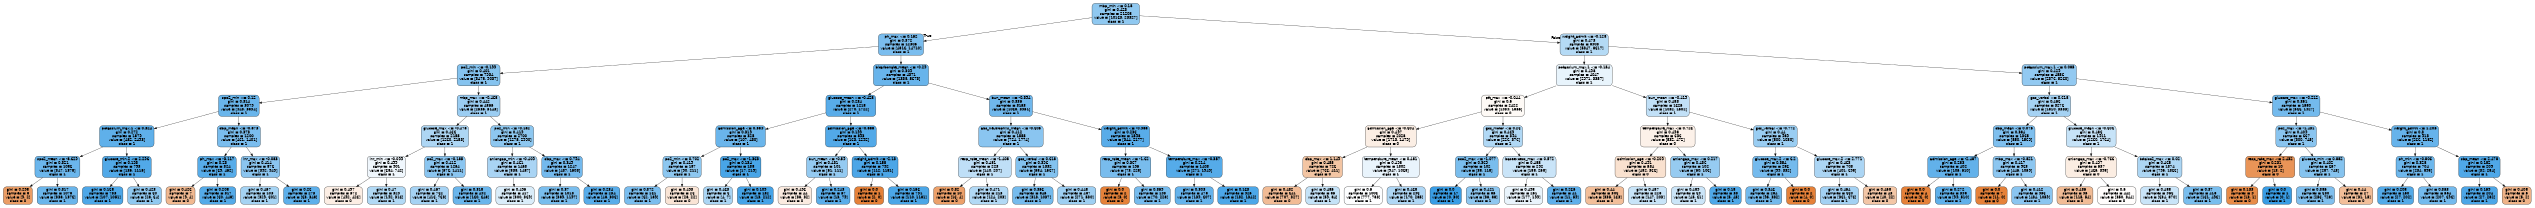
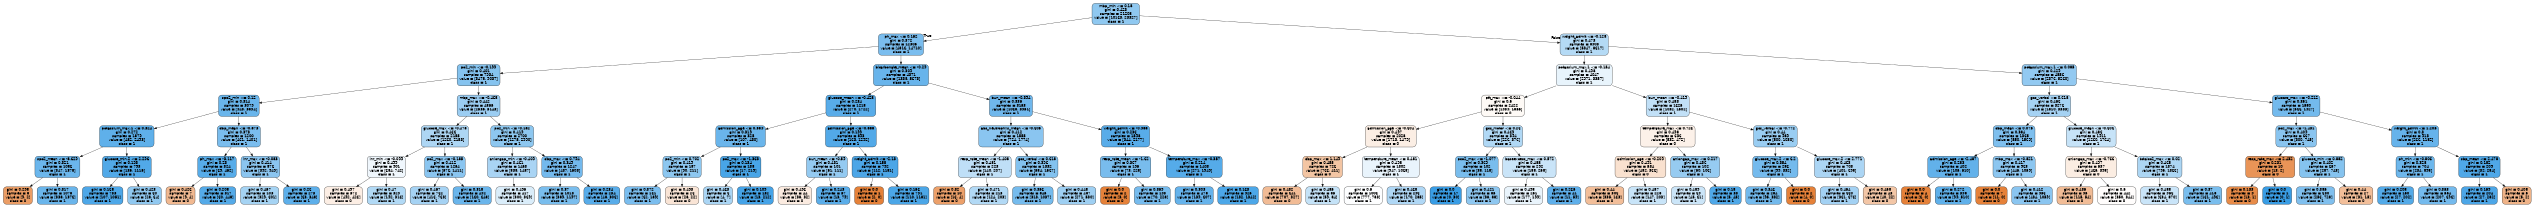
  digraph {
    node [color=black fillcolor="#e58139" fontname=helvetica shape=box style="filled, rounded"]
    edge [fontname=helvetica]
    n1 [fillcolor="#8fc8f0" label="mbp_min <= 0.18\ngini = 0.423\nsamples = 21208\nvalue = [10163, 23327]\nclass = 1"]
    n2 [fillcolor="#7abdee" label="ph_max <= 0.152\ngini = 0.372\nsamples = 12305\nvalue = [4816, 14710]\nclass = 1"]
    n3 [fillcolor="#b4daf5" label="weight_admit <= -0.128\ngini = 0.473\nsamples = 8903\nvalue = [5347, 8617]\nclass = 1"]
    n4 [fillcolor="#85c3ef" label="po2_min <= -0.199\ngini = 0.401\nsamples = 7934\nvalue = [3478, 9037]\nclass = 1"]
    n5 [fillcolor="#68b4eb" label="bicarbonate_mean <= -0.29\ngini = 0.309\nsamples = 4371\nvalue = [1338, 5673]\nclass = 1"]
    n6 [fillcolor="#e8f4fc" label="potassium_max.1 <= -0.154\ngini = 0.498\nsamples = 4047\nvalue = [2971, 3357]\nclass = 1"]
    n7 [fillcolor="#92c9f1" label="potassium_max.1 <= 0.085\ngini = 0.429\nsamples = 4856\nvalue = [2376, 5260]\nclass = 1"]
    n8 [fillcolor="#69b5eb" label="spo2_min <= 0.12\ngini = 0.314\nsamples = 3079\nvalue = [943, 3894]\nclass = 1"]
    n9 [fillcolor="#9bcdf2" label="mbp_max <= -0.468\ngini = 0.442\nsamples = 4855\nvalue = [2535, 5143]\nclass = 1"]
    n10 [fillcolor="#58ace9" label="glucose_mean <= -0.428\ngini = 0.234\nsamples = 1218\nvalue = [270, 1722]\nclass = 1"]
    n11 [fillcolor="#6fb7ec" label="bun_mean <= -0.394\ngini = 0.335\nsamples = 3153\nvalue = [1068, 3951]\nclass = 1"]
    n12 [fillcolor="#5fb0ea" label="potassium_max.1 <= 0.324\ngini = 0.272\nsamples = 1879\nvalue = [482, 2493]\nclass = 1"]
    n13 [fillcolor="#7abdee" label="dbp_mean <= -0.873\ngini = 0.373\nsamples = 1200\nvalue = [461, 1401]\nclass = 1"]
    n14 [fillcolor="#add6f4" label="glucose_max <= -0.478\ngini = 0.466\nsamples = 2155\nvalue = [1260, 2153]\nclass = 1"]
    n15 [fillcolor="#8dc7f0" label="po2_min <= -0.182\ngini = 0.419\nsamples = 2700\nvalue = [1275, 2990]\nclass = 1"]
    n16 [fillcolor="#6bb6ec" label="spo2_mean <= -8.629\ngini = 0.321\nsamples = 1086\nvalue = [347, 1378]\nclass = 1"]
    n17 [fillcolor="#51a9e8" label="glucose_min.2 <= 2.296\ngini = 0.193\nsamples = 793\nvalue = [135, 1115]\nclass = 1"]
    n18 [fillcolor="#57ace9" label="ph_max <= -3.117\ngini = 0.23\nsamples = 324\nvalue = [69, 452]\nclass = 1"]
    n19 [fillcolor="#8bc5f0" label="inr_max <= -0.083\ngini = 0.414\nsamples = 876\nvalue = [392, 949]\nclass = 1"]
    n20 [fillcolor="#eb9d65" label="gini = 0.298\nsamples = 8\nvalue = [9, 2]\nclass = 0"]
    n21 [fillcolor="#6ab5eb" label="gini = 0.317\nsamples = 1078\nvalue = [338, 1376]\nclass = 1"]
    n22 [fillcolor="#4da7e8" label="gini = 0.168\nsamples = 733\nvalue = [107, 1051]\nclass = 1"]
    n23 [fillcolor="#90c8f0" label="gini = 0.423\nsamples = 60\nvalue = [28, 64]\nclass = 1"]
    n24 [fillcolor="#f1b991" label="gini = 0.426\nsamples = 7\nvalue = [9, 4]\nclass = 0"]
    n25 [fillcolor="#54aae8" label="gini = 0.208\nsamples = 317\nvalue = [60, 448]\nclass = 1"]
    n26 [fillcolor="#a5d3f3" label="gini = 0.457\nsamples = 103\nvalue = [329, 601]\nclass = 1"]
    n27 [fillcolor="#5dafea" label="gini = 0.26\nsamples = 273\nvalue = [63, 348]\nclass = 1"]
    n28 [fillcolor="#f0f7fd" label="inr_min <= -0.099\ngini = 0.499\nsamples = 901\nvalue = [684, 742]\nclass = 1"]
    n29 [fillcolor="#8ac5f0" label="po2_max <= -0.185\ngini = 0.412\nsamples = 1254\nvalue = [576, 1411]\nclass = 1"]
    n30 [fillcolor="#a9d4f4" label="aniongap_min <= -0.409\ngini = 0.461\nsamples = 1453\nvalue = [838, 1487]\nclass = 1"]
    n31 [fillcolor="#73b9ed" label="dbp_max <= 0.794\ngini = 0.349\nsamples = 1247\nvalue = [437, 1503]\nclass = 1"]
    n32 [fillcolor="#fceee4" label="gini = 0.497\nsamples = 572\nvalue = [492, 426]\nclass = 0"]
    n33 [fillcolor="#b1d9f5" label="gini = 0.47\nsamples = 329\nvalue = [192, 316]\nclass = 1"]
    n34 [fillcolor="#a5d2f3" label="gini = 0.457\nsamples = 762\nvalue = [416, 763]\nclass = 1"]
    n35 [fillcolor="#6ab5eb" label="gini = 0.318\nsamples = 492\nvalue = [160, 648]\nclass = 1"]
    n36 [fillcolor="#daedfa" label="gini = 0.495\nsamples = 417\nvalue = [300, 369]\nclass = 1"]
    n37 [fillcolor="#79bded" label="gini = 0.37\nsamples = 1013\nvalue = [389, 1197]\nclass = 1"]
    n38 [fillcolor="#58ace9" label="gini = 0.234\nsamples = 234\nvalue = [48, 306]\nclass = 1"]
    n39 [fillcolor="#6ab5eb" label="admission_age <= 0.389\ngini = 0.319\nsamples = 325\nvalue = [107, 430]\nclass = 1"]
    n40 [fillcolor="#52a9e8" label="admission_age <= -0.888\ngini = 0.199\nsamples = 893\nvalue = [163, 1292]\nclass = 1"]
    n41 [fillcolor="#8ac5f0" label="abs_neutrophils_mean <= -0.605\ngini = 0.412\nsamples = 1555\nvalue = [724, 1774]\nclass = 1"]
    n42 [fillcolor="#58ace9" label="weight_admit <= -0.988\ngini = 0.236\nsamples = 1598\nvalue = [344, 2177]\nclass = 1"]
    n43 [fillcolor="#8dc7f0" label="po2_min <= 0.702\ngini = 0.419\nsamples = 187\nvalue = [90, 211]\nclass = 1"]
    n44 [fillcolor="#48a5e7" label="po2_max <= -1.363\ngini = 0.134\nsamples = 138\nvalue = [17, 219]\nclass = 1"]
    n45 [fillcolor="#94caf1" label="bun_mean <= -0.59\ngini = 0.431\nsamples = 101\nvalue = [51, 111]\nclass = 1"]
    n46 [fillcolor="#4ca6e7" label="weight_admit <= -2.13\ngini = 0.158\nsamples = 792\nvalue = [112, 1181]\nclass = 1"]
    n47 [fillcolor="#7abdee" label="gini = 0.372\nsamples = 161\nvalue = [62, 189]\nclass = 1"]
    n48 [fillcolor="#f9e4d5" label="gini = 0.493\nsamples = 26\nvalue = [28, 22]\nclass = 0"]
    n49 [fillcolor="#aad5f4" label="gini = 0.463\nsamples = 6\nvalue = [4, 7]\nclass = 1"]
    n50 [fillcolor="#45a3e7" label="gini = 0.109\nsamples = 132\nvalue = [13, 212]\nclass = 1"]
    n51 [fillcolor="#fbebe0" label="gini = 0.496\nsamples = 44\nvalue = [38, 32]\nclass = 0"]
    n52 [fillcolor="#5aade9" label="gini = 0.243\nsamples = 57\nvalue = [13, 79]\nclass = 1"]
    n53 [label="gini = 0.0\nsamples = 1\nvalue = [2, 0]\nclass = 0"]
    n54 [fillcolor="#4ba6e7" label="gini = 0.156\nsamples = 791\nvalue = [110, 1181]\nclass = 1"]
    n55 [fillcolor="#bfdff7" label="resp_rate_mean <= -1.408\ngini = 0.481\nsamples = 223\nvalue = [140, 207]\nclass = 1"]
    n56 [fillcolor="#83c2ef" label="gcs_verbal <= 0.618\ngini = 0.396\nsamples = 1332\nvalue = [584, 1567]\nclass = 1"]
    n57 [fillcolor="#78bced" label="resp_rate_mean <= -1.62\ngini = 0.367\nsamples = 195\nvalue = [73, 228]\nclass = 1"]
    n58 [fillcolor="#55abe9" label="temperature_max <= -0.357\ngini = 0.214\nsamples = 1403\nvalue = [271, 1949]\nclass = 1"]
    n59 [fillcolor="#eca06a" label="gini = 0.32\nsamples = 10\nvalue = [16, 4]\nclass = 0"]
    n60 [fillcolor="#b2d9f5" label="gini = 0.471\nsamples = 213\nvalue = [124, 203]\nclass = 1"]
    n61 [fillcolor="#75bbed" label="gini = 0.356\nsamples = 845\nvalue = [313, 1037]\nclass = 1"]
    n62 [fillcolor="#9ecff2" label="gini = 0.448\nsamples = 487\nvalue = [271, 530]\nclass = 1"]
    n63 [label="gini = 0.0\nsamples = 2\nvalue = [3, 0]\nclass = 0"]
    n64 [fillcolor="#76bbed" label="gini = 0.359\nsamples = 193\nvalue = [70, 228]\nclass = 1"]
    n65 [fillcolor="#66b3eb" label="gini = 0.303\nsamples = 478\nvalue = [139, 607]\nclass = 1"]
    n66 [fillcolor="#4ca7e8" label="gini = 0.163\nsamples = 925\nvalue = [132, 1342]\nclass = 1"]
    n67 [fillcolor="#fefaf6" label="ptt_max <= -0.044\ngini = 0.5\nsamples = 2422\nvalue = [1939, 1855]\nclass = 0"]
    n68 [fillcolor="#c1e0f7" label="bun_mean <= -0.419\ngini = 0.483\nsamples = 1625\nvalue = [1032, 1502]\nclass = 1"]
    n69 [fillcolor="#a5d2f3" label="gcs_verbal <= 0.618\ngini = 0.456\nsamples = 3276\nvalue = [1810, 3333]\nclass = 1"]
    n70 [fillcolor="#73baed" label="glucose_max <= -0.212\ngini = 0.351\nsamples = 1580\nvalue = [566, 1927]\nclass = 1"]
    n71 [fillcolor="#fbeee4" label="admission_age <= -0.604\ngini = 0.497\nsamples = 2028\nvalue = [1713, 1479]\nclass = 0"]
    n72 [fillcolor="#b0d8f5" label="gcs_motor <= 0.26\ngini = 0.469\nsamples = 394\nvalue = [226, 376]\nclass = 1"]
    n73 [fillcolor="#fcf1e9" label="temperature_max <= 0.726\ngini = 0.498\nsamples = 636\nvalue = [532, 472]\nclass = 0"]
    n74 [fillcolor="#99cdf2" label="gcs_verbal <= -0.772\ngini = 0.44\nsamples = 989\nvalue = [500, 1030]\nclass = 1"]
    n75 [fillcolor="#f3c5a3" label="dbp_max <= 1.149\ngini = 0.455\nsamples = 726\nvalue = [766, 411]\nclass = 0"]
    n76 [fillcolor="#e9f4fc" label="temperature_mean <= 0.481\ngini = 0.498\nsamples = 1302\nvalue = [947, 1068]\nclass = 1"]
    n77 [fillcolor="#79bded" label="pco2_max <= -1.077\ngini = 0.369\nsamples = 102\nvalue = [38, 118]\nclass = 1"]
    n78 [fillcolor="#c9e4f8" label="baseexcess_max <= 0.572\ngini = 0.488\nsamples = 292\nvalue = [188, 258]\nclass = 1"]
    n79 [fillcolor="#f1bb95" label="gini = 0.432\nsamples = 641\nvalue = [707, 327]\nclass = 0"]
    n80 [fillcolor="#c4e2f7" label="gini = 0.485\nsamples = 85\nvalue = [59, 84]\nclass = 1"]
    n81 [fillcolor="#fdfeff" label="gini = 0.5\nsamples = 1006\nvalue = [777, 783]\nclass = 1"]
    n82 [fillcolor="#afd7f5" label="gini = 0.468\nsamples = 296\nvalue = [170, 285]\nclass = 1"]
    n83 [fillcolor="#399de5" label="gini = 0.0\nsamples = 17\nvalue = [0, 30]\nclass = 1"]
    n84 [fillcolor="#8ec7f0" label="gini = 0.421\nsamples = 85\nvalue = [38, 88]\nclass = 1"]
    n85 [fillcolor="#e9f4fc" label="gini = 0.498\nsamples = 251\nvalue = [177, 199]\nclass = 1"]
    n86 [fillcolor="#5eafea" label="gini = 0.265\nsamples = 41\nvalue = [11, 59]\nclass = 1"]
    n87 [fillcolor="#f9e1cf" label="admission_age <= -0.209\ngini = 0.491\nsamples = 534\nvalue = [482, 366]\nclass = 0"]
    n88 [fillcolor="#96cbf1" label="aniongap_max <= 0.217\ngini = 0.436\nsamples = 102\nvalue = [50, 106]\nclass = 1"]
    n89 [fillcolor="#74baed" label="glucose_max.2 <= 6.2\ngini = 0.354\nsamples = 286\nvalue = [99, 332]\nclass = 1"]
    n90 [fillcolor="#abd5f4" label="glucose_max.2 <= 2.771\ngini = 0.463\nsamples = 703\nvalue = [401, 698]\nclass = 1"]
    n91 [fillcolor="#f2be99" label="gini = 0.44\nsamples = 306\nvalue = [335, 163]\nclass = 0"]
    n92 [fillcolor="#c8e4f8" label="gini = 0.487\nsamples = 228\nvalue = [147, 203]\nclass = 1"]
    n93 [fillcolor="#cbe5f8" label="gini = 0.489\nsamples = 69\nvalue = [45, 61]\nclass = 1"]
    n94 [fillcolor="#4fa8e8" label="gini = 0.18\nsamples = 33\nvalue = [5, 45]\nclass = 1"]
    n95 [fillcolor="#72b9ec" label="gini = 0.346\nsamples = 284\nvalue = [95, 332]\nclass = 1"]
    n96 [label="gini = 0.0\nsamples = 2\nvalue = [4, 0]\nclass = 0"]
    n97 [fillcolor="#a3d1f3" label="gini = 0.454\nsamples = 660\nvalue = [361, 676]\nclass = 1"]
    n98 [fillcolor="#f3c6a6" label="gini = 0.458\nsamples = 43\nvalue = [40, 22]\nclass = 0"]
    n99 [fillcolor="#7ebfee" label="dbp_mean <= 0.075\ngini = 0.384\nsamples = 1365\nvalue = [550, 1569]\nclass = 1"]
    n100 [fillcolor="#c6e3f8" label="glucose_mean <= -0.606\ngini = 0.486\nsamples = 1911\nvalue = [1260, 1764]\nclass = 1"]
    n101 [fillcolor="#89c4ef" label="po2_max <= -1.431\ngini = 0.409\nsamples = 667\nvalue = [300, 745]\nclass = 1"]
    n102 [fillcolor="#66b3eb" label="weight_admit <= 1.205\ngini = 0.3\nsamples = 913\nvalue = [266, 1182]\nclass = 1"]
    n103 [fillcolor="#62b1ea" label="admission_age <= -2.487\ngini = 0.283\nsamples = 402\nvalue = [105, 510]\nclass = 1"]
    n104 [fillcolor="#8cc6f0" label="mbp_max <= -0.821\ngini = 0.417\nsamples = 963\nvalue = [445, 1059]\nclass = 1"]
    n105 [fillcolor="#fbede2" label="aniongap_max <= -0.766\ngini = 0.497\nsamples = 537\nvalue = [465, 398]\nclass = 0"]
    n106 [fillcolor="#acd6f4" label="totalco2_max <= 0.02\ngini = 0.465\nsamples = 1374\nvalue = [795, 1366]\nclass = 1"]
    n107 [label="gini = 0.0\nsamples = 4\nvalue = [6, 0]\nclass = 0"]
    n108 [fillcolor="#5fb0ea" label="gini = 0.272\nsamples = 398\nvalue = [99, 510]\nclass = 1"]
-   n109 [label="gini = 0.0\nsamples = 7\nvalue = [11, 0]\nspo = 0"]
+   n109 [label="gini = 0.0\nsamples = 7\nvalue = [11, 0]\nclass = 0"]
    n110 [fillcolor="#8ac5f0" label="gini = 0.412\nsamples = 956\nvalue = [434, 1059]\nclass = 1"]
    n111 [fillcolor="#f1bc96" label="gini = 0.435\nsamples = 95\nvalue = [115, 54]\nclass = 0"]
    n112 [fillcolor="#fffdfc" label="gini = 0.5\nsamples = 442\nvalue = [350, 344]\nclass = 0"]
    n113 [fillcolor="#c9e4f8" label="gini = 0.488\nsamples = 956\nvalue = [634, 870]\nclass = 1"]
    n114 [fillcolor="#79bded" label="gini = 0.37\nsamples = 418\nvalue = [161, 496]\nclass = 1"]
    n115 [fillcolor="#e99457" label="resp_rate_max <= 2.432\ngini = 0.231\nsamples = 10\nvalue = [13, 2]\nclass = 0"]
    n116 [fillcolor="#85c3ef" label="glucose_min <= 0.882\ngini = 0.402\nsamples = 657\nvalue = [287, 743]\nclass = 1"]
    n117 [fillcolor="#6db7ec" label="ph_min <= -0.806\ngini = 0.328\nsamples = 704\nvalue = [234, 898]\nclass = 1"]
    n118 [fillcolor="#4fa8e8" label="sbp_mean <= 2.478\ngini = 0.182\nsamples = 209\nvalue = [32, 284]\nclass = 1"]
    n119 [fillcolor="#e78b48" label="gini = 0.133\nsamples = 9\nvalue = [13, 1]\nclass = 0"]
    n120 [fillcolor="#399de5" label="gini = 0.0\nsamples = 1\nvalue = [0, 1]\nclass = 1"]
    n121 [fillcolor="#7fbfee" label="gini = 0.385\nsamples = 630\nvalue = [256, 728]\nclass = 1"]
    n122 [fillcolor="#f2be99" label="gini = 0.44\nsamples = 27\nvalue = [31, 15]\nclass = 0"]
    n123 [fillcolor="#53aae8" label="gini = 0.208\nsamples = 150\nvalue = [27, 202]\nclass = 1"]
    n124 [fillcolor="#74baed" label="gini = 0.353\nsamples = 554\nvalue = [207, 696]\nclass = 1"]
    n125 [fillcolor="#4ca6e7" label="gini = 0.159\nsamples = 204\nvalue = [27, 282]\nclass = 1"]
    n126 [fillcolor="#efb388" label="gini = 0.408\nsamples = 5\nvalue = [5, 2]\nclass = 0"]
    n1 -> n2 [headlabel=True labelangle=45 labeldistance=2.5]
    n1 -> n3 [headlabel=False labelangle=-45 labeldistance=2.5]
    n2 -> n4
    n2 -> n5
    n3 -> n6
    n3 -> n7
    n4 -> n8
    n4 -> n9
    n5 -> n10
    n5 -> n11
    n6 -> n67
    n6 -> n68
    n7 -> n69
    n7 -> n70
    n8 -> n12
    n8 -> n13
    n9 -> n14
    n9 -> n15
    n10 -> n39
    n10 -> n40
    n11 -> n41
    n11 -> n42
    n12 -> n16
    n12 -> n17
    n13 -> n18
    n13 -> n19
    n14 -> n28
    n14 -> n29
    n15 -> n30
    n15 -> n31
    n16 -> n20
    n16 -> n21
    n17 -> n22
    n17 -> n23
    n18 -> n24
    n18 -> n25
    n19 -> n26
    n19 -> n27
    n28 -> n32
    n28 -> n33
    n29 -> n34
    n29 -> n35
    n30 -> n36
    n31 -> n37
    n31 -> n38
    n39 -> n43
    n39 -> n44
    n40 -> n45
    n40 -> n46
    n41 -> n55
    n41 -> n56
    n42 -> n57
    n42 -> n58
    n43 -> n47
    n43 -> n48
    n44 -> n49
    n44 -> n50
    n45 -> n51
    n45 -> n52
    n46 -> n53
    n46 -> n54
    n55 -> n59
    n55 -> n60
    n56 -> n61
    n56 -> n62
    n57 -> n63
    n57 -> n64
    n58 -> n65
    n58 -> n66
    n67 -> n71
    n67 -> n72
    n68 -> n73
    n68 -> n74
    n69 -> n99
    n69 -> n100
    n70 -> n101
    n70 -> n102
    n71 -> n75
    n71 -> n76
    n72 -> n77
    n72 -> n78
    n73 -> n87
    n73 -> n88
    n74 -> n89
    n74 -> n90
    n75 -> n79
    n75 -> n80
    n76 -> n81
    n76 -> n82
    n77 -> n83
    n77 -> n84
    n78 -> n85
    n78 -> n86
    n87 -> n91
    n87 -> n92
    n88 -> n93
    n88 -> n94
    n89 -> n95
    n89 -> n96
    n90 -> n97
    n90 -> n98
    n99 -> n103
    n99 -> n104
    n100 -> n105
    n100 -> n106
    n101 -> n115
    n101 -> n116
    n102 -> n117
    n102 -> n118
    n103 -> n107
    n103 -> n108
    n104 -> n109
    n104 -> n110
    n105 -> n111
    n105 -> n112
    n106 -> n113
    n106 -> n114
    n115 -> n119
    n115 -> n120
    n116 -> n121
    n116 -> n122
    n117 -> n123
    n117 -> n124
    n118 -> n125
    n118 -> n126
  }
